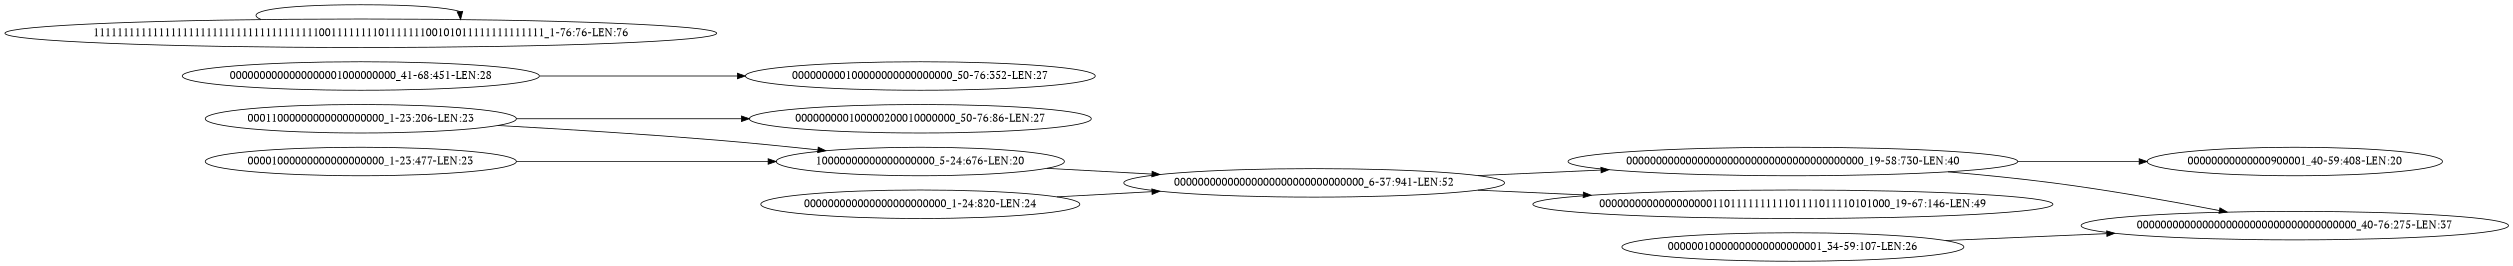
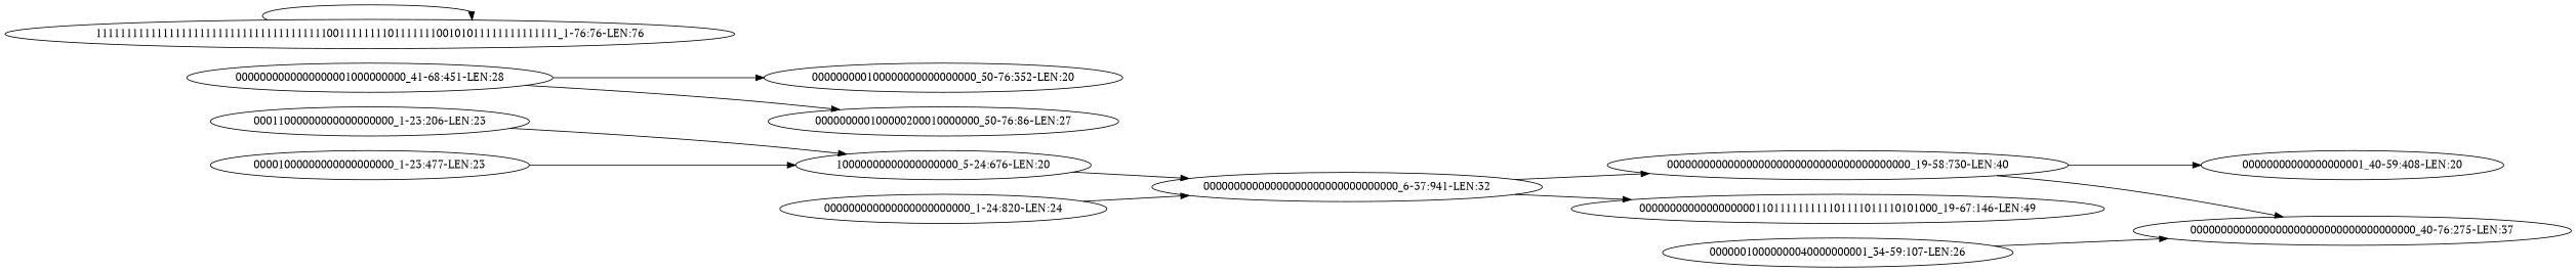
  digraph {
    fontname="PT Serif"
    rankdir=LR
    node [fontname="PT Serif"]
    edge [fontname="PT Serif"]
    "0000000000000000001000000000_41-68:451-LEN:28"
-   "000000000100000000000000000_50-76:352-LEN:27"
+   "000000000100000000000000000_50-76:352-LEN:27" [label="000000000100000000000000000_50-76:352-LEN:20"]
    n3 [label="000000000100000200010000000_50-76:86-LEN:27"]
-   "00000010000000000000000001_34-59:107-LEN:26"
+   "00000010000000000000000001_34-59:107-LEN:26" [label="00000010000000040000000001_34-59:107-LEN:26"]
    "0000000000000000000000000000000000000_40-76:275-LEN:37"
    "00001000000000000000000_1-23:477-LEN:23"
    "10000000000000000000_5-24:676-LEN:20"
-   "00000000000000000000000000000000_6-37:941-LEN:32" [label="00000000000000000000000000000000_6-37:941-LEN:52"]
+   "00000000000000000000000000000000_6-37:941-LEN:32"
    n9 [label="0000000000000000000000000000000000000000_19-58:730-LEN:40"]
    "0000000000000000000110111111111101111011110101000_19-67:146-LEN:49"
-   "00000000000000000001_40-59:408-LEN:20" [label="00000000000000900001_40-59:408-LEN:20"]
+   "00000000000000000001_40-59:408-LEN:20"
    n12 [label="000000000000000000000000_1-24:820-LEN:24"]
    "1111111111111111111111111111111111111100111111110111111100101011111111111111_1-76:76-LEN:76"
    "00011000000000000000000_1-23:206-LEN:23"
    "0000000000000000001000000000_41-68:451-LEN:28" -> "000000000100000000000000000_50-76:352-LEN:27"
-   "00011000000000000000000_1-23:206-LEN:23" -> n3
+   "0000000000000000001000000000_41-68:451-LEN:28" -> n3
    "00000010000000000000000001_34-59:107-LEN:26" -> "0000000000000000000000000000000000000_40-76:275-LEN:37"
    "00001000000000000000000_1-23:477-LEN:23" -> "10000000000000000000_5-24:676-LEN:20"
    "10000000000000000000_5-24:676-LEN:20" -> "00000000000000000000000000000000_6-37:941-LEN:32"
    "00000000000000000000000000000000_6-37:941-LEN:32" -> n9
    "00000000000000000000000000000000_6-37:941-LEN:32" -> "0000000000000000000110111111111101111011110101000_19-67:146-LEN:49"
    n9 -> "0000000000000000000000000000000000000_40-76:275-LEN:37"
    n9 -> "00000000000000000001_40-59:408-LEN:20"
    n12 -> "00000000000000000000000000000000_6-37:941-LEN:32"
    "1111111111111111111111111111111111111100111111110111111100101011111111111111_1-76:76-LEN:76" -> "1111111111111111111111111111111111111100111111110111111100101011111111111111_1-76:76-LEN:76"
    "00011000000000000000000_1-23:206-LEN:23" -> "10000000000000000000_5-24:676-LEN:20"
  }
